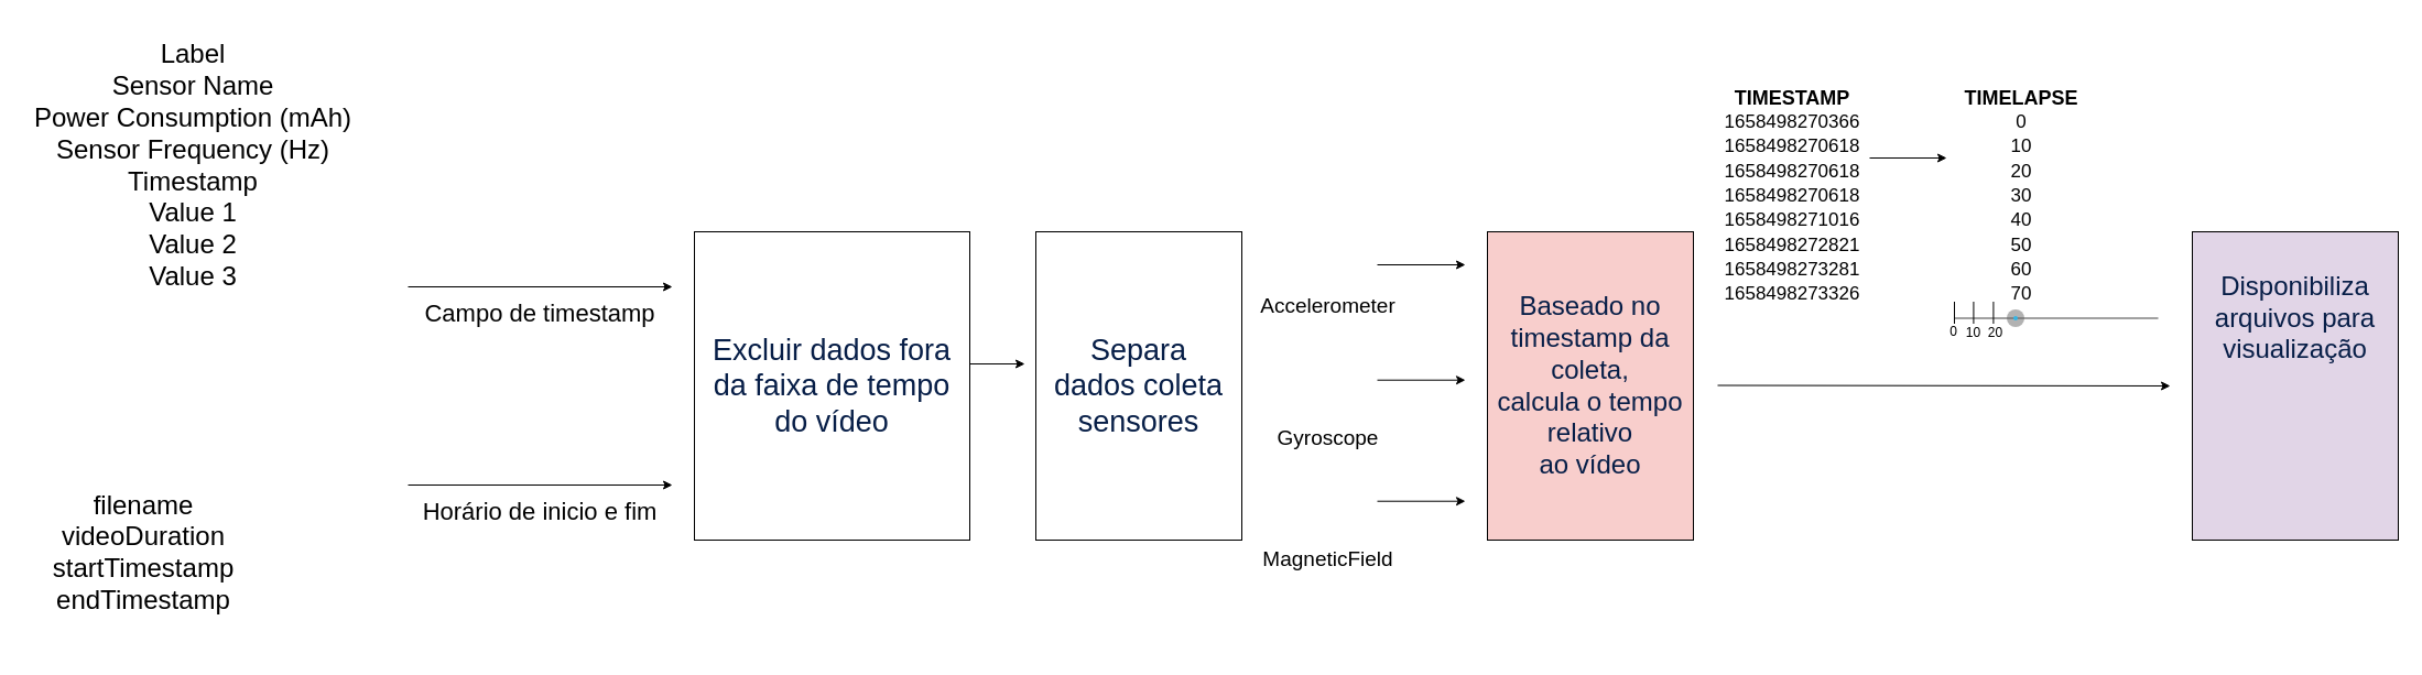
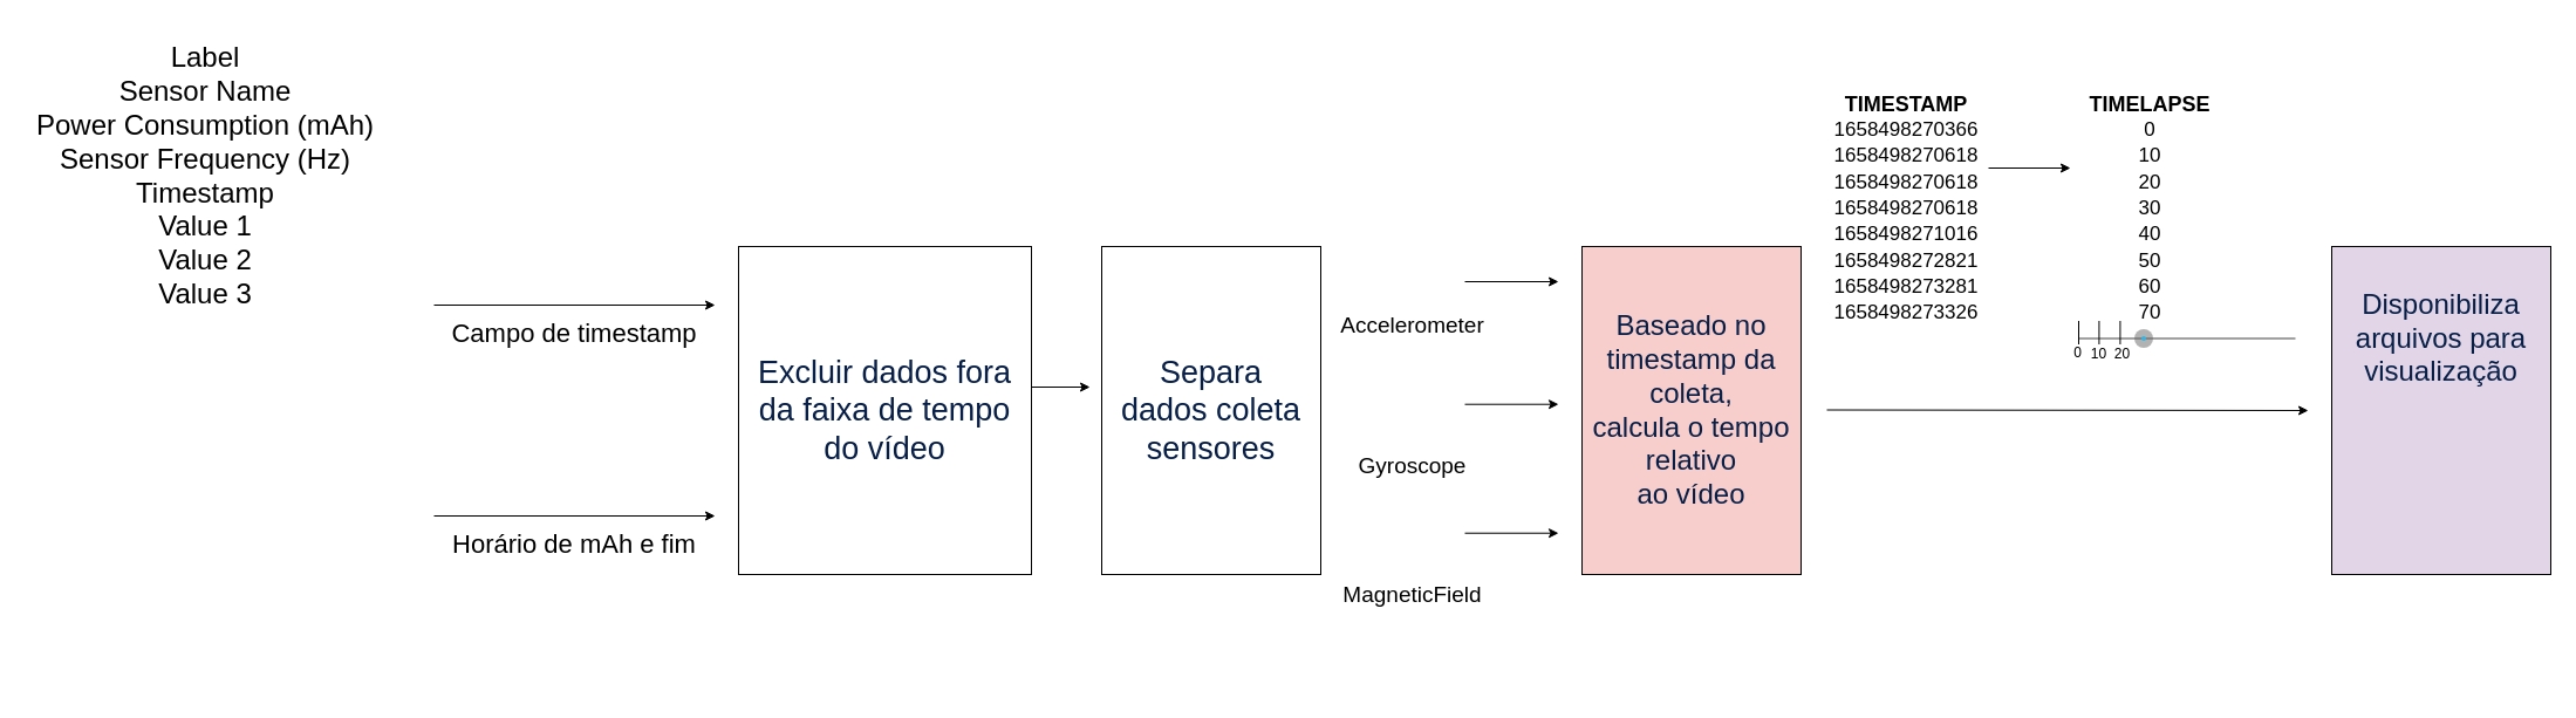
  <mxCell id="0" />
  <mxCell id="1" parent="0" />
  <mxCell id="2" value="" style="shape=image;html=1;verticalAlign=top;verticalLabelPosition=bottom;labelBackgroundColor=#ffffff;imageAspect=0;aspect=fixed;image=https://cdn1.iconfinder.com/data/icons/bootstrap-vol-3/16/filetype-csv-128.png" vertex="1" parent="1"><mxGeometry x="230" y="200" width="130" height="130" as="geometry" /></mxCell>
  <mxCell id="3" value="" style="shape=image;html=1;verticalAlign=top;verticalLabelPosition=bottom;labelBackgroundColor=#ffffff;imageAspect=0;aspect=fixed;image=https://cdn1.iconfinder.com/data/icons/bootstrap-vol-3/16/filetype-mp4-128.png" vertex="1" parent="1"><mxGeometry x="230" y="380" width="128" height="128" as="geometry" /></mxCell>
  <mxCell id="4" value="" style="endArrow=classic;html=1;rounded=0;" edge="1" parent="1"><mxGeometry width="50" height="50" relative="1" as="geometry"><mxPoint x="370" y="440" as="sourcePoint" /><mxPoint x="610" y="440" as="targetPoint" /></mxGeometry></mxCell>
- <mxCell id="5" value="Horário de inicio e fim" style="text;html=1;strokeColor=none;fillColor=none;align=center;verticalAlign=middle;whiteSpace=wrap;rounded=0;fontSize=22;" vertex="1" parent="1"><mxGeometry x="380" y="450" width="220" height="30" as="geometry" /></mxCell>
+ <mxCell id="5" value="Horário de mAh e fim" style="text;html=1;strokeColor=none;fillColor=none;align=center;verticalAlign=middle;whiteSpace=wrap;rounded=0;fontSize=22;" vertex="1" parent="1"><mxGeometry x="380" y="450" width="220" height="30" as="geometry" /></mxCell>
  <mxCell id="6" value="" style="endArrow=classic;html=1;rounded=0;" edge="1" parent="1"><mxGeometry width="50" height="50" relative="1" as="geometry"><mxPoint x="370" y="260" as="sourcePoint" /><mxPoint x="610" y="260" as="targetPoint" /></mxGeometry></mxCell>
  <mxCell id="7" value="Campo de timestamp" style="text;html=1;strokeColor=none;fillColor=none;align=center;verticalAlign=middle;whiteSpace=wrap;rounded=0;fontSize=22;" vertex="1" parent="1"><mxGeometry x="380" y="270" width="220" height="30" as="geometry" /></mxCell>
  <mxCell id="8" value="" style="endArrow=classic;html=1;rounded=0;fontSize=18;" edge="1" parent="1"><mxGeometry width="50" height="50" relative="1" as="geometry"><mxPoint x="830" y="330" as="sourcePoint" /><mxPoint x="930" y="330" as="targetPoint" /></mxGeometry></mxCell>
  <mxCell id="9" value="&lt;div style=&quot;&quot;&gt;&lt;font style=&quot;font-size: 27px;&quot; face=&quot;Arial, Arial_EmbeddedFont, Arial_MSFontService, sans-serif&quot; color=&quot;#071e47&quot;&gt;Separa&lt;/font&gt;&lt;/div&gt;&lt;div style=&quot;&quot;&gt;&lt;font style=&quot;font-size: 27px;&quot; face=&quot;Arial, Arial_EmbeddedFont, Arial_MSFontService, sans-serif&quot; color=&quot;#071e47&quot;&gt;dados coleta sensores&lt;/font&gt;&lt;/div&gt;" style="rounded=0;whiteSpace=wrap;html=1;fontSize=18;align=center;" vertex="1" parent="1"><mxGeometry x="940" y="210" width="187" height="280" as="geometry" /></mxCell>
  <mxCell id="10" value="&lt;font style=&quot;font-size: 19px;&quot;&gt;Accelerometer&lt;/font&gt;" style="shape=image;html=1;verticalAlign=top;verticalLabelPosition=bottom;labelBackgroundColor=#ffffff;imageAspect=0;aspect=fixed;image=https://cdn1.iconfinder.com/data/icons/bootstrap-vol-3/16/filetype-csv-128.png" vertex="1" parent="1"><mxGeometry x="1170" y="190" width="70" height="70" as="geometry" /></mxCell>
  <mxCell id="11" value="&lt;font style=&quot;font-size: 19px;&quot;&gt;Gyroscope&lt;/font&gt;" style="shape=image;html=1;verticalAlign=top;verticalLabelPosition=bottom;labelBackgroundColor=#ffffff;imageAspect=0;aspect=fixed;image=https://cdn1.iconfinder.com/data/icons/bootstrap-vol-3/16/filetype-csv-128.png" vertex="1" parent="1"><mxGeometry x="1170" y="310" width="70" height="70" as="geometry" /></mxCell>
  <mxCell id="12" value="&lt;font style=&quot;font-size: 19px;&quot;&gt;MagneticField&lt;/font&gt;" style="shape=image;html=1;verticalAlign=top;verticalLabelPosition=bottom;labelBackgroundColor=#ffffff;imageAspect=0;aspect=fixed;image=https://cdn1.iconfinder.com/data/icons/bootstrap-vol-3/16/filetype-csv-128.png" vertex="1" parent="1"><mxGeometry x="1170" y="420" width="70" height="70" as="geometry" /></mxCell>
  <mxCell id="13" value="&lt;div style=&quot;font-size: 24px;&quot;&gt;&lt;font style=&quot;font-size: 24px;&quot; face=&quot;Arial, Arial_EmbeddedFont, Arial_MSFontService, sans-serif&quot; color=&quot;#071e47&quot;&gt;Baseado no timestamp da coleta,&lt;/font&gt;&lt;/div&gt;&lt;div style=&quot;font-size: 24px;&quot;&gt;&lt;font style=&quot;font-size: 24px;&quot; face=&quot;Arial, Arial_EmbeddedFont, Arial_MSFontService, sans-serif&quot; color=&quot;#071e47&quot;&gt;calcula o tempo&lt;/font&gt;&lt;/div&gt;&lt;div style=&quot;font-size: 24px;&quot;&gt;&lt;font style=&quot;font-size: 24px;&quot; face=&quot;Arial, Arial_EmbeddedFont, Arial_MSFontService, sans-serif&quot; color=&quot;#071e47&quot;&gt;relativo&lt;/font&gt;&lt;/div&gt;&lt;div style=&quot;font-size: 24px;&quot;&gt;&lt;font style=&quot;font-size: 24px;&quot; face=&quot;Arial, Arial_EmbeddedFont, Arial_MSFontService, sans-serif&quot; color=&quot;#071e47&quot;&gt;ao vídeo&lt;/font&gt;&lt;br&gt;&lt;/div&gt;" style="rounded=0;whiteSpace=wrap;html=1;fontSize=18;align=center;fillColor=#f8cecc;" vertex="1" parent="1"><mxGeometry x="1350" y="210" width="187" height="280" as="geometry" /></mxCell>
  <mxCell id="14" value="" style="endArrow=classic;html=1;rounded=0;fontSize=15;" edge="1" parent="1"><mxGeometry width="50" height="50" relative="1" as="geometry"><mxPoint x="1250" y="240" as="sourcePoint" /><mxPoint x="1330" y="240" as="targetPoint" /></mxGeometry></mxCell>
  <mxCell id="15" value="" style="endArrow=classic;html=1;rounded=0;fontSize=15;" edge="1" parent="1"><mxGeometry width="50" height="50" relative="1" as="geometry"><mxPoint x="1250" y="454.71" as="sourcePoint" /><mxPoint x="1330" y="454.71" as="targetPoint" /></mxGeometry></mxCell>
  <mxCell id="16" value="" style="endArrow=classic;html=1;rounded=0;fontSize=15;" edge="1" parent="1"><mxGeometry width="50" height="50" relative="1" as="geometry"><mxPoint x="1250" y="344.71" as="sourcePoint" /><mxPoint x="1330" y="344.71" as="targetPoint" /></mxGeometry></mxCell>
  <mxCell id="17" value="&lt;table style=&quot;font-family: &amp;quot;Liberation Sans&amp;quot;; font-size: 17px;&quot; border=&quot;0&quot; cellspacing=&quot;0&quot;&gt;&lt;colgroup width=&quot;128&quot;&gt;&lt;/colgroup&gt;&lt;tbody&gt;&lt;tr&gt;&lt;td height=&quot;17&quot;&gt;&lt;div style=&quot;&quot;&gt;&lt;b style=&quot;background-color: initial;&quot;&gt;&lt;font style=&quot;font-size: 18px;&quot;&gt;TIMESTAMP&lt;/font&gt;&lt;/b&gt;&lt;/div&gt;&lt;font style=&quot;font-size: 17px;&quot;&gt;&lt;div style=&quot;&quot;&gt;&lt;span style=&quot;background-color: initial;&quot;&gt;1658498270366&lt;/span&gt;&lt;/div&gt;&lt;/font&gt;&lt;/td&gt;&lt;/tr&gt;&lt;tr&gt;&lt;td style=&quot;&quot; height=&quot;17&quot;&gt;&lt;font style=&quot;font-size: 17px;&quot;&gt;1658498270618&lt;/font&gt;&lt;/td&gt;&lt;/tr&gt;&lt;tr&gt;&lt;td style=&quot;&quot; height=&quot;17&quot;&gt;&lt;font style=&quot;font-size: 17px;&quot;&gt;1658498270618&lt;/font&gt;&lt;/td&gt;&lt;/tr&gt;&lt;tr&gt;&lt;td style=&quot;&quot; height=&quot;17&quot;&gt;&lt;font style=&quot;font-size: 17px;&quot;&gt;1658498270618&lt;/font&gt;&lt;/td&gt;&lt;/tr&gt;&lt;tr&gt;&lt;td style=&quot;&quot; height=&quot;17&quot;&gt;&lt;font style=&quot;font-size: 17px;&quot;&gt;1658498271016&lt;/font&gt;&lt;/td&gt;&lt;/tr&gt;&lt;tr&gt;&lt;td style=&quot;&quot; height=&quot;17&quot;&gt;&lt;font style=&quot;font-size: 17px;&quot;&gt;1658498272821&lt;/font&gt;&lt;/td&gt;&lt;/tr&gt;&lt;tr&gt;&lt;td style=&quot;&quot; height=&quot;17&quot;&gt;&lt;font style=&quot;font-size: 17px;&quot;&gt;1658498273281&lt;/font&gt;&lt;/td&gt;&lt;/tr&gt;&lt;tr&gt;&lt;td style=&quot;&quot; height=&quot;17&quot;&gt;&lt;font style=&quot;font-size: 17px;&quot;&gt;1658498273326&lt;/font&gt;&lt;/td&gt;&lt;/tr&gt;&lt;/tbody&gt;&lt;/table&gt;" style="text;html=1;strokeColor=none;fillColor=none;align=center;verticalAlign=middle;whiteSpace=wrap;rounded=0;labelBackgroundColor=none;fontSize=27;" vertex="1" parent="1"><mxGeometry x="1557" y="58" width="140" height="240" as="geometry" /></mxCell>
  <mxCell id="18" value="" style="endArrow=classic;html=1;rounded=0;fontSize=18;" edge="1" parent="1"><mxGeometry width="50" height="50" relative="1" as="geometry"><mxPoint x="1697" y="143" as="sourcePoint" /><mxPoint x="1767" y="143" as="targetPoint" /></mxGeometry></mxCell>
  <mxCell id="19" value="&lt;table style=&quot;font-family: &amp;quot;Liberation Sans&amp;quot;; font-size: 17px;&quot; border=&quot;0&quot; cellspacing=&quot;0&quot;&gt;&lt;colgroup width=&quot;128&quot;&gt;&lt;/colgroup&gt;&lt;tbody&gt;&lt;tr&gt;&lt;td height=&quot;17&quot;&gt;&lt;font style=&quot;font-size: 17px;&quot;&gt;&lt;b style=&quot;&quot;&gt;&lt;font style=&quot;font-size: 18px;&quot;&gt;TIMELAPSE&lt;/font&gt;&lt;/b&gt;&lt;br&gt;0&lt;/font&gt;&lt;/td&gt;&lt;/tr&gt;&lt;tr&gt;&lt;td height=&quot;17&quot;&gt;&lt;font style=&quot;font-size: 17px;&quot;&gt;10&lt;/font&gt;&lt;/td&gt;&lt;/tr&gt;&lt;tr&gt;&lt;td height=&quot;17&quot;&gt;&lt;font style=&quot;font-size: 17px;&quot;&gt;20&lt;/font&gt;&lt;/td&gt;&lt;/tr&gt;&lt;tr&gt;&lt;td height=&quot;17&quot;&gt;&lt;font style=&quot;font-size: 17px;&quot;&gt;30&lt;/font&gt;&lt;/td&gt;&lt;/tr&gt;&lt;tr&gt;&lt;td height=&quot;17&quot;&gt;&lt;font style=&quot;font-size: 17px;&quot;&gt;40&lt;/font&gt;&lt;/td&gt;&lt;/tr&gt;&lt;tr&gt;&lt;td height=&quot;17&quot;&gt;&lt;font style=&quot;font-size: 17px;&quot;&gt;50&lt;/font&gt;&lt;/td&gt;&lt;/tr&gt;&lt;tr&gt;&lt;td height=&quot;17&quot;&gt;&lt;font style=&quot;font-size: 17px;&quot;&gt;60&lt;/font&gt;&lt;/td&gt;&lt;/tr&gt;&lt;tr&gt;&lt;td height=&quot;17&quot;&gt;&lt;font style=&quot;font-size: 17px;&quot;&gt;70&lt;/font&gt;&lt;/td&gt;&lt;/tr&gt;&lt;/tbody&gt;&lt;/table&gt;" style="text;html=1;strokeColor=none;fillColor=none;align=center;verticalAlign=middle;whiteSpace=wrap;rounded=0;labelBackgroundColor=none;fontSize=27;" vertex="1" parent="1"><mxGeometry x="1770" y="53" width="130" height="250" as="geometry" /></mxCell>
  <mxCell id="20" value="" style="shape=image;html=1;verticalAlign=top;verticalLabelPosition=bottom;labelBackgroundColor=#ffffff;imageAspect=0;aspect=fixed;image=https://cdn1.iconfinder.com/data/icons/social-media-vol-3/24/_youtube_video-128.png;fontSize=24;" vertex="1" parent="1"><mxGeometry x="1730" y="273" width="28" height="28" as="geometry" /></mxCell>
  <mxCell id="21" value="" style="verticalLabelPosition=bottom;verticalAlign=top;html=1;shadow=0;dashed=0;strokeWidth=1;shape=mxgraph.android.progressScrubberDisabled;dx=0.3;fillColor=#33b5e5;labelBackgroundColor=none;fontSize=24;" vertex="1" parent="1"><mxGeometry x="1774" y="280.5" width="185" height="16" as="geometry" /></mxCell>
  <mxCell id="22" value="0" style="text;html=1;strokeColor=none;fillColor=none;align=center;verticalAlign=middle;whiteSpace=wrap;rounded=0;labelBackgroundColor=none;fontSize=12;" vertex="1" parent="1"><mxGeometry x="1766" y="291" width="15" height="20" as="geometry" /></mxCell>
  <mxCell id="23" value="10" style="text;html=1;strokeColor=none;fillColor=none;align=center;verticalAlign=middle;whiteSpace=wrap;rounded=0;labelBackgroundColor=none;fontSize=12;" vertex="1" parent="1"><mxGeometry x="1784" y="291.5" width="15" height="20" as="geometry" /></mxCell>
  <mxCell id="24" value="20" style="text;html=1;strokeColor=none;fillColor=none;align=center;verticalAlign=middle;whiteSpace=wrap;rounded=0;labelBackgroundColor=none;fontSize=12;" vertex="1" parent="1"><mxGeometry x="1804" y="291.5" width="15" height="20" as="geometry" /></mxCell>
  <mxCell id="25" value="" style="endArrow=none;html=1;rounded=0;fontSize=12;exitX=0.333;exitY=0;exitDx=0;exitDy=0;exitPerimeter=0;" edge="1" parent="1"><mxGeometry width="50" height="50" relative="1" as="geometry"><mxPoint x="1773.995" y="293.5" as="sourcePoint" /><mxPoint x="1774" y="273.5" as="targetPoint" /></mxGeometry></mxCell>
  <mxCell id="26" value="" style="endArrow=none;html=1;rounded=0;fontSize=12;exitX=0.333;exitY=0;exitDx=0;exitDy=0;exitPerimeter=0;" edge="1" parent="1"><mxGeometry width="50" height="50" relative="1" as="geometry"><mxPoint x="1791.425" y="293.5" as="sourcePoint" /><mxPoint x="1791.43" y="273.5" as="targetPoint" /></mxGeometry></mxCell>
  <mxCell id="27" value="" style="endArrow=none;html=1;rounded=0;fontSize=12;exitX=0.333;exitY=0;exitDx=0;exitDy=0;exitPerimeter=0;" edge="1" parent="1"><mxGeometry width="50" height="50" relative="1" as="geometry"><mxPoint x="1809.425" y="293.5" as="sourcePoint" /><mxPoint x="1809.43" y="273.5" as="targetPoint" /></mxGeometry></mxCell>
  <mxCell id="28" value="&lt;div style=&quot;font-size: 24px;&quot;&gt;&lt;font face=&quot;Arial, Arial_EmbeddedFont, Arial_MSFontService, sans-serif&quot; color=&quot;#071e47&quot;&gt;&lt;br&gt;&lt;/font&gt;&lt;/div&gt;&lt;div style=&quot;font-size: 24px;&quot;&gt;&lt;font face=&quot;Arial, Arial_EmbeddedFont, Arial_MSFontService, sans-serif&quot; color=&quot;#071e47&quot;&gt;Disponibiliza arquivos para visualização&lt;/font&gt;&lt;/div&gt;" style="rounded=0;whiteSpace=wrap;html=1;fontSize=18;align=center;verticalAlign=top;fillColor=#e1d5e7;" vertex="1" parent="1"><mxGeometry x="1990" y="210" width="187" height="280" as="geometry" /></mxCell>
  <mxCell id="29" value="" style="shape=image;html=1;verticalAlign=top;verticalLabelPosition=bottom;labelBackgroundColor=#ffffff;imageAspect=0;aspect=fixed;image=https://cdn1.iconfinder.com/data/icons/bootstrap-vol-3/16/filetype-csv-128.png" vertex="1" parent="1"><mxGeometry x="2007" y="354" width="50" height="50" as="geometry" /></mxCell>
  <mxCell id="30" value="" style="shape=image;html=1;verticalAlign=top;verticalLabelPosition=bottom;labelBackgroundColor=#ffffff;imageAspect=0;aspect=fixed;image=https://cdn1.iconfinder.com/data/icons/bootstrap-vol-3/16/filetype-mp4-128.png" vertex="1" parent="1"><mxGeometry x="2007" y="424" width="50" height="50" as="geometry" /></mxCell>
  <mxCell id="31" value="" style="endArrow=classic;html=1;rounded=0;fontSize=12;" edge="1" parent="1"><mxGeometry width="50" height="50" relative="1" as="geometry"><mxPoint x="1559" y="349.5" as="sourcePoint" /><mxPoint x="1970" y="350" as="targetPoint" /></mxGeometry></mxCell>
  <mxCell id="32" value="&lt;div style=&quot;font-size: 24px;&quot;&gt;Label&lt;/div&gt;&lt;div style=&quot;font-size: 24px;&quot;&gt;Sensor Name&lt;/div&gt;&lt;div style=&quot;font-size: 24px;&quot;&gt;Power Consumption (mAh)&lt;/div&gt;&lt;div style=&quot;font-size: 24px;&quot;&gt;Sensor Frequency (Hz)&lt;/div&gt;&lt;div style=&quot;font-size: 24px;&quot;&gt;Timestamp&lt;/div&gt;&lt;div style=&quot;font-size: 24px;&quot;&gt;Value 1&lt;/div&gt;&lt;div style=&quot;font-size: 24px;&quot;&gt;Value 2&lt;/div&gt;&lt;div style=&quot;font-size: 24px;&quot;&gt;Value 3&lt;/div&gt;" style="text;html=1;strokeColor=none;fillColor=none;align=center;verticalAlign=middle;whiteSpace=wrap;rounded=0;labelBackgroundColor=none;fontSize=24;" vertex="1" parent="1"><mxGeometry x="20" y="20" width="310" height="260.5" as="geometry" /></mxCell>
- <mxCell id="33" value="&lt;div style=&quot;font-size: 24px;&quot;&gt;&lt;font style=&quot;font-size: 24px;&quot;&gt;filename&lt;/font&gt;&lt;/div&gt;&lt;div style=&quot;font-size: 24px;&quot;&gt;&lt;font style=&quot;font-size: 24px;&quot;&gt;videoDuration&lt;/font&gt;&lt;/div&gt;&lt;div style=&quot;font-size: 24px;&quot;&gt;&lt;font style=&quot;font-size: 24px;&quot;&gt;startTimestamp&lt;/font&gt;&lt;/div&gt;&lt;div style=&quot;font-size: 24px;&quot;&gt;&lt;font style=&quot;font-size: 24px;&quot;&gt;endTimestamp&lt;/font&gt;&lt;/div&gt;&lt;div style=&quot;font-size: 24px;&quot;&gt;&lt;br&gt;&lt;/div&gt;" style="text;html=1;strokeColor=none;fillColor=none;align=center;verticalAlign=middle;whiteSpace=wrap;rounded=0;labelBackgroundColor=none;fontSize=20;" vertex="1" parent="1"><mxGeometry x="40" y="440" width="180" height="151" as="geometry" /></mxCell>
  <mxCell id="34" value="" style="shape=image;html=1;verticalAlign=top;verticalLabelPosition=bottom;labelBackgroundColor=#ffffff;imageAspect=0;aspect=fixed;image=https://cdn1.iconfinder.com/data/icons/bootstrap-vol-3/16/filetype-csv-128.png" vertex="1" parent="1"><mxGeometry x="2057" y="354" width="50" height="50" as="geometry" /></mxCell>
  <mxCell id="35" value="" style="shape=image;html=1;verticalAlign=top;verticalLabelPosition=bottom;labelBackgroundColor=#ffffff;imageAspect=0;aspect=fixed;image=https://cdn1.iconfinder.com/data/icons/bootstrap-vol-3/16/filetype-csv-128.png" vertex="1" parent="1"><mxGeometry x="2107" y="354" width="50" height="50" as="geometry" /></mxCell>
  <mxCell id="36" value="&lt;div style=&quot;&quot;&gt;&lt;font style=&quot;font-size: 27px;&quot; face=&quot;Arial, Arial_EmbeddedFont, Arial_MSFontService, sans-serif&quot; color=&quot;#071e47&quot;&gt;Excluir dados fora da faixa de tempo do vídeo&lt;/font&gt;&lt;br&gt;&lt;/div&gt;" style="rounded=0;whiteSpace=wrap;html=1;fontSize=18;align=center;" vertex="1" parent="1"><mxGeometry x="630" y="210" width="250" height="280" as="geometry" /></mxCell>
